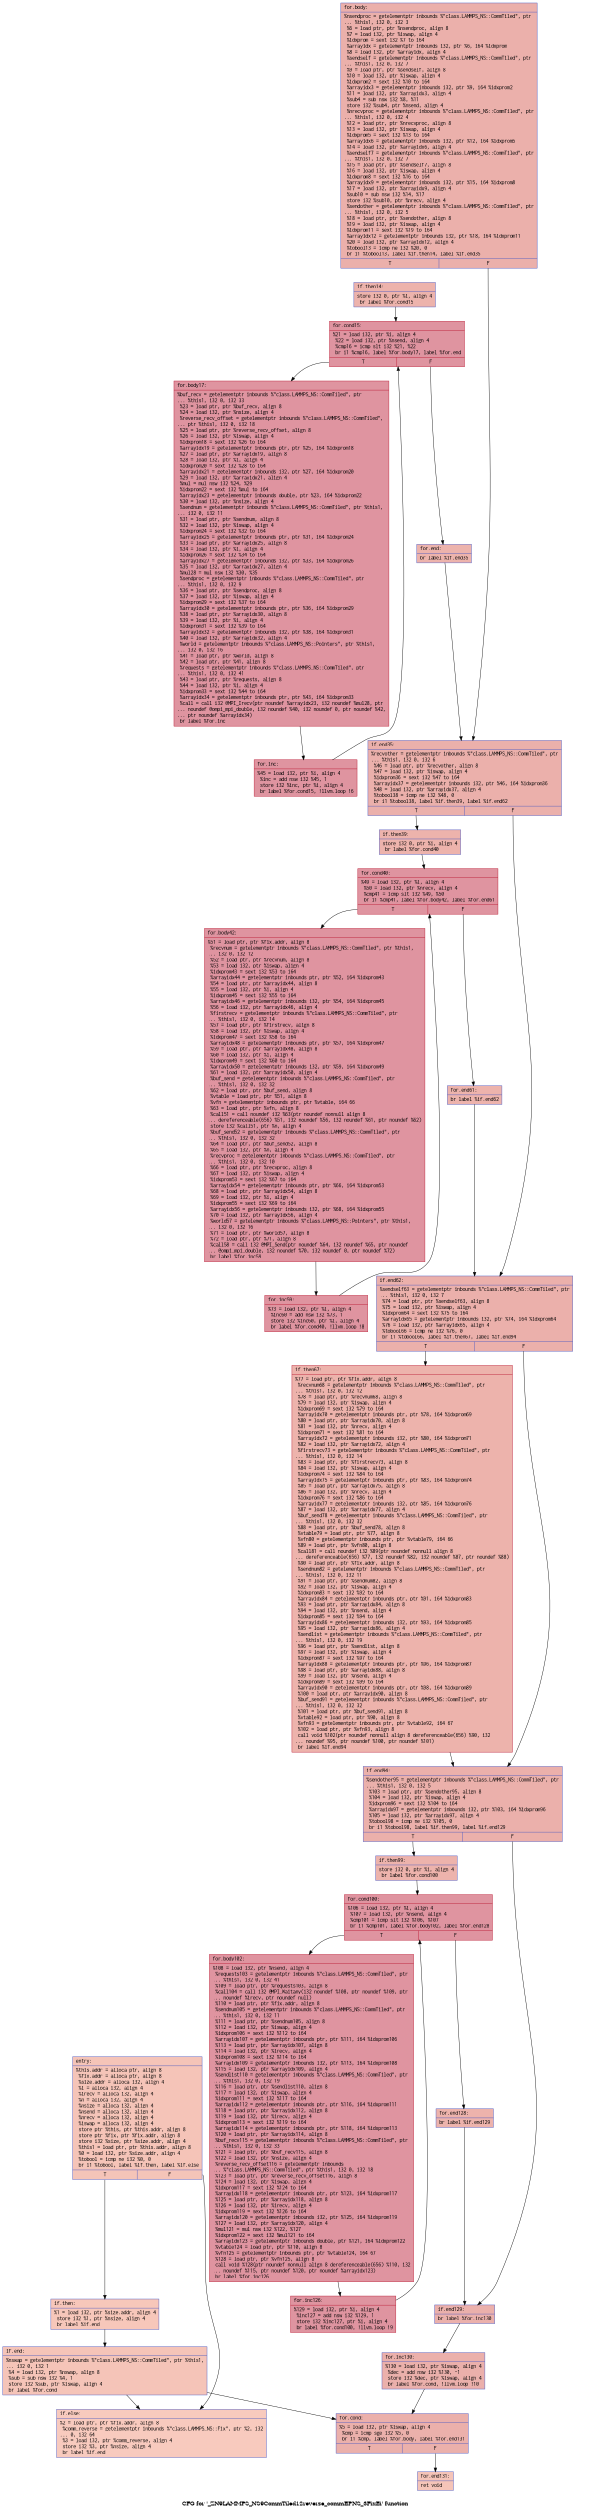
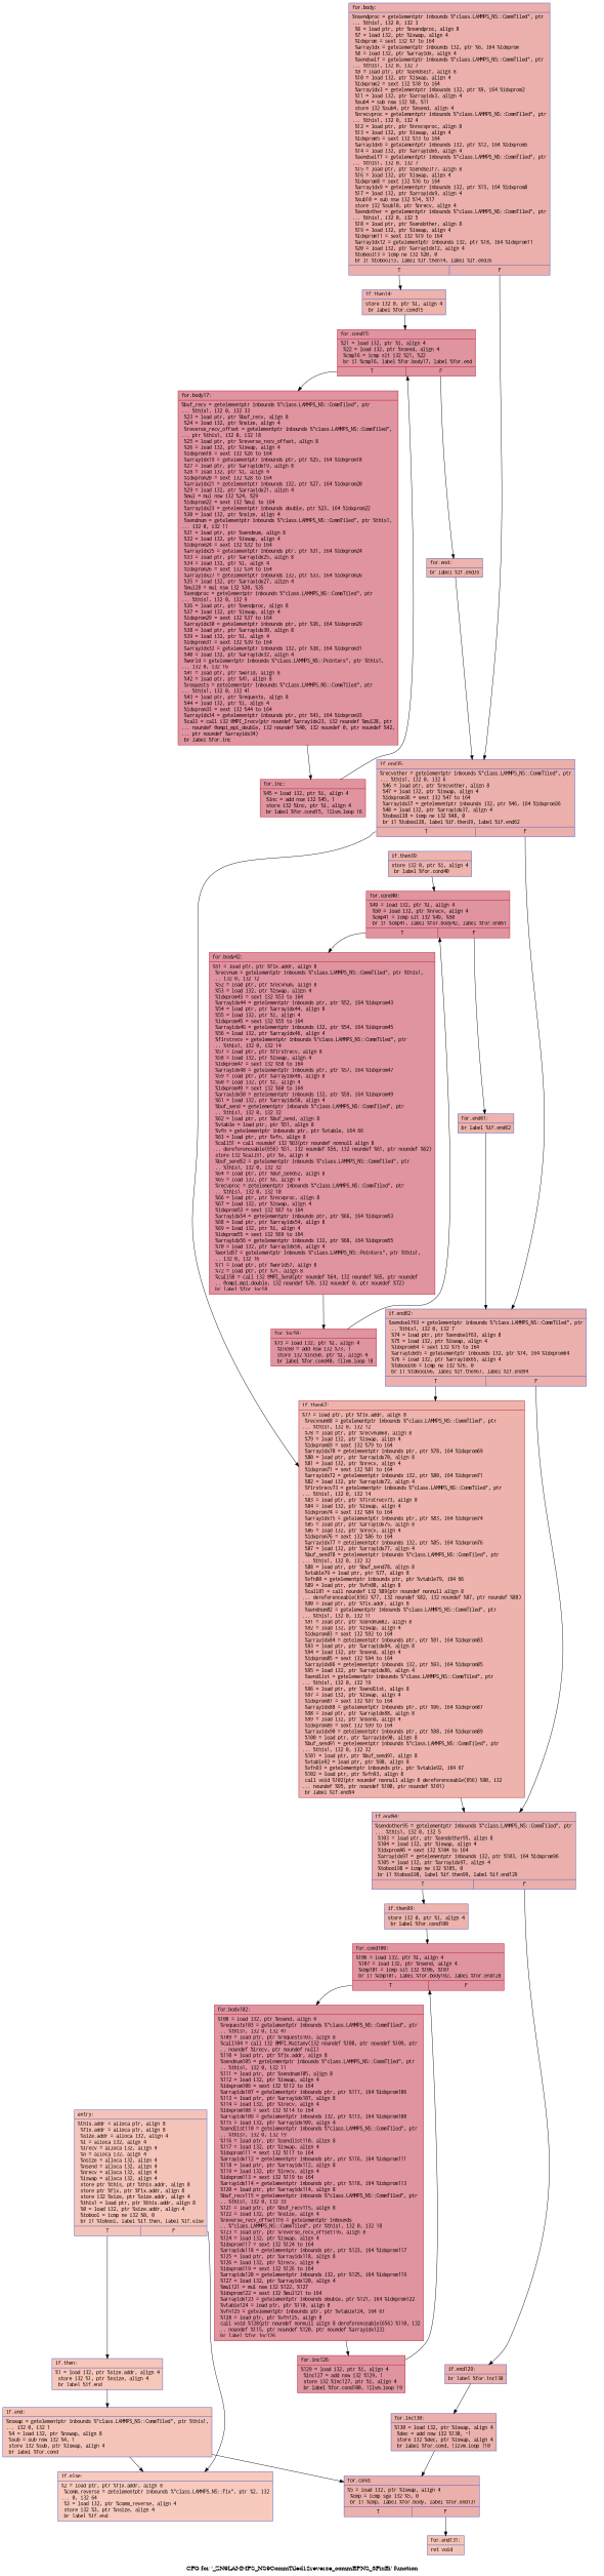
  digraph {
    label="CFG for '_ZN9LAMMPS_NS9CommTiled12reverse_commEPNS_3FixEi' function"
    node [color="#3d50c3ff" fillcolor="#b70d2870" fontname=Courier shape=record style=filled]
    n1 [fillcolor="#e97a5f70" label="{entry:\l|  %this.addr = alloca ptr, align 8\l  %fix.addr = alloca ptr, align 8\l  %size.addr = alloca i32, align 4\l  %i = alloca i32, align 4\l  %irecv = alloca i32, align 4\l  %n = alloca i32, align 4\l  %nsize = alloca i32, align 4\l  %nsend = alloca i32, align 4\l  %nrecv = alloca i32, align 4\l  %iswap = alloca i32, align 4\l  store ptr %this, ptr %this.addr, align 8\l  store ptr %fix, ptr %fix.addr, align 8\l  store i32 %size, ptr %size.addr, align 4\l  %this1 = load ptr, ptr %this.addr, align 8\l  %0 = load i32, ptr %size.addr, align 4\l  %tobool = icmp ne i32 %0, 0\l  br i1 %tobool, label %if.then, label %if.else\l|{<s0>T|<s1>F}}"]
    n2 [fillcolor="#ec7f6370" label="{if.then:\l|  %1 = load i32, ptr %size.addr, align 4\l  store i32 %1, ptr %nsize, align 4\l  br label %if.end\l}"]
    n3 [fillcolor="#ef886b70" label="{if.else:\l|  %2 = load ptr, ptr %fix.addr, align 8\l  %comm_reverse = getelementptr inbounds %\"class.LAMMPS_NS::Fix\", ptr %2, i32\l... 0, i32 64\l  %3 = load i32, ptr %comm_reverse, align 4\l  store i32 %3, ptr %nsize, align 4\l  br label %if.end\l}"]
    n4 [fillcolor="#e97a5f70" label="{if.end:\l|  %nswap = getelementptr inbounds %\"class.LAMMPS_NS::CommTiled\", ptr %this1,\l... i32 0, i32 1\l  %4 = load i32, ptr %nswap, align 8\l  %sub = sub nsw i32 %4, 1\l  store i32 %sub, ptr %iswap, align 4\l  br label %for.cond\l}"]
    n5 [fillcolor="#d24b4070" label="{for.cond:\l|  %5 = load i32, ptr %iswap, align 4\l  %cmp = icmp sge i32 %5, 0\l  br i1 %cmp, label %for.body, label %for.end131\l|{<s0>T|<s1>F}}"]
    n6 [fillcolor="#e97a5f70" label="{for.end131:\l|  ret void\l}"]
    n7 [fillcolor="#d24b4070" label="{for.body:\l|  %nsendproc = getelementptr inbounds %\"class.LAMMPS_NS::CommTiled\", ptr\l... %this1, i32 0, i32 3\l  %6 = load ptr, ptr %nsendproc, align 8\l  %7 = load i32, ptr %iswap, align 4\l  %idxprom = sext i32 %7 to i64\l  %arrayidx = getelementptr inbounds i32, ptr %6, i64 %idxprom\l  %8 = load i32, ptr %arrayidx, align 4\l  %sendself = getelementptr inbounds %\"class.LAMMPS_NS::CommTiled\", ptr\l... %this1, i32 0, i32 7\l  %9 = load ptr, ptr %sendself, align 8\l  %10 = load i32, ptr %iswap, align 4\l  %idxprom2 = sext i32 %10 to i64\l  %arrayidx3 = getelementptr inbounds i32, ptr %9, i64 %idxprom2\l  %11 = load i32, ptr %arrayidx3, align 4\l  %sub4 = sub nsw i32 %8, %11\l  store i32 %sub4, ptr %nsend, align 4\l  %nrecvproc = getelementptr inbounds %\"class.LAMMPS_NS::CommTiled\", ptr\l... %this1, i32 0, i32 4\l  %12 = load ptr, ptr %nrecvproc, align 8\l  %13 = load i32, ptr %iswap, align 4\l  %idxprom5 = sext i32 %13 to i64\l  %arrayidx6 = getelementptr inbounds i32, ptr %12, i64 %idxprom5\l  %14 = load i32, ptr %arrayidx6, align 4\l  %sendself7 = getelementptr inbounds %\"class.LAMMPS_NS::CommTiled\", ptr\l... %this1, i32 0, i32 7\l  %15 = load ptr, ptr %sendself7, align 8\l  %16 = load i32, ptr %iswap, align 4\l  %idxprom8 = sext i32 %16 to i64\l  %arrayidx9 = getelementptr inbounds i32, ptr %15, i64 %idxprom8\l  %17 = load i32, ptr %arrayidx9, align 4\l  %sub10 = sub nsw i32 %14, %17\l  store i32 %sub10, ptr %nrecv, align 4\l  %sendother = getelementptr inbounds %\"class.LAMMPS_NS::CommTiled\", ptr\l... %this1, i32 0, i32 5\l  %18 = load ptr, ptr %sendother, align 8\l  %19 = load i32, ptr %iswap, align 4\l  %idxprom11 = sext i32 %19 to i64\l  %arrayidx12 = getelementptr inbounds i32, ptr %18, i64 %idxprom11\l  %20 = load i32, ptr %arrayidx12, align 4\l  %tobool13 = icmp ne i32 %20, 0\l  br i1 %tobool13, label %if.then14, label %if.end35\l|{<s0>T|<s1>F}}"]
    n8 [fillcolor="#d6524470" label="{if.then14:\l|  store i32 0, ptr %i, align 4\l  br label %for.cond15\l}"]
    n9 [fillcolor="#d24b4070" label="{if.end35:\l|  %recvother = getelementptr inbounds %\"class.LAMMPS_NS::CommTiled\", ptr\l... %this1, i32 0, i32 6\l  %46 = load ptr, ptr %recvother, align 8\l  %47 = load i32, ptr %iswap, align 4\l  %idxprom36 = sext i32 %47 to i64\l  %arrayidx37 = getelementptr inbounds i32, ptr %46, i64 %idxprom36\l  %48 = load i32, ptr %arrayidx37, align 4\l  %tobool38 = icmp ne i32 %48, 0\l  br i1 %tobool38, label %if.then39, label %if.end62\l|{<s0>T|<s1>F}}"]
    n10 [color="#b70d28ff" label="{for.cond15:\l|  %21 = load i32, ptr %i, align 4\l  %22 = load i32, ptr %nsend, align 4\l  %cmp16 = icmp slt i32 %21, %22\l  br i1 %cmp16, label %for.body17, label %for.end\l|{<s0>T|<s1>F}}"]
    n11 [fillcolor="#d6524470" label="{if.then39:\l|  store i32 0, ptr %i, align 4\l  br label %for.cond40\l}"]
    n12 [fillcolor="#d24b4070" label="{if.end62:\l|  %sendself63 = getelementptr inbounds %\"class.LAMMPS_NS::CommTiled\", ptr\l... %this1, i32 0, i32 7\l  %74 = load ptr, ptr %sendself63, align 8\l  %75 = load i32, ptr %iswap, align 4\l  %idxprom64 = sext i32 %75 to i64\l  %arrayidx65 = getelementptr inbounds i32, ptr %74, i64 %idxprom64\l  %76 = load i32, ptr %arrayidx65, align 4\l  %tobool66 = icmp ne i32 %76, 0\l  br i1 %tobool66, label %if.then67, label %if.end94\l|{<s0>T|<s1>F}}"]
    n13 [color="#b70d28ff" label="{for.body17:\l|  %buf_recv = getelementptr inbounds %\"class.LAMMPS_NS::CommTiled\", ptr\l... %this1, i32 0, i32 33\l  %23 = load ptr, ptr %buf_recv, align 8\l  %24 = load i32, ptr %nsize, align 4\l  %reverse_recv_offset = getelementptr inbounds %\"class.LAMMPS_NS::CommTiled\",\l... ptr %this1, i32 0, i32 18\l  %25 = load ptr, ptr %reverse_recv_offset, align 8\l  %26 = load i32, ptr %iswap, align 4\l  %idxprom18 = sext i32 %26 to i64\l  %arrayidx19 = getelementptr inbounds ptr, ptr %25, i64 %idxprom18\l  %27 = load ptr, ptr %arrayidx19, align 8\l  %28 = load i32, ptr %i, align 4\l  %idxprom20 = sext i32 %28 to i64\l  %arrayidx21 = getelementptr inbounds i32, ptr %27, i64 %idxprom20\l  %29 = load i32, ptr %arrayidx21, align 4\l  %mul = mul nsw i32 %24, %29\l  %idxprom22 = sext i32 %mul to i64\l  %arrayidx23 = getelementptr inbounds double, ptr %23, i64 %idxprom22\l  %30 = load i32, ptr %nsize, align 4\l  %sendnum = getelementptr inbounds %\"class.LAMMPS_NS::CommTiled\", ptr %this1,\l... i32 0, i32 11\l  %31 = load ptr, ptr %sendnum, align 8\l  %32 = load i32, ptr %iswap, align 4\l  %idxprom24 = sext i32 %32 to i64\l  %arrayidx25 = getelementptr inbounds ptr, ptr %31, i64 %idxprom24\l  %33 = load ptr, ptr %arrayidx25, align 8\l  %34 = load i32, ptr %i, align 4\l  %idxprom26 = sext i32 %34 to i64\l  %arrayidx27 = getelementptr inbounds i32, ptr %33, i64 %idxprom26\l  %35 = load i32, ptr %arrayidx27, align 4\l  %mul28 = mul nsw i32 %30, %35\l  %sendproc = getelementptr inbounds %\"class.LAMMPS_NS::CommTiled\", ptr\l... %this1, i32 0, i32 9\l  %36 = load ptr, ptr %sendproc, align 8\l  %37 = load i32, ptr %iswap, align 4\l  %idxprom29 = sext i32 %37 to i64\l  %arrayidx30 = getelementptr inbounds ptr, ptr %36, i64 %idxprom29\l  %38 = load ptr, ptr %arrayidx30, align 8\l  %39 = load i32, ptr %i, align 4\l  %idxprom31 = sext i32 %39 to i64\l  %arrayidx32 = getelementptr inbounds i32, ptr %38, i64 %idxprom31\l  %40 = load i32, ptr %arrayidx32, align 4\l  %world = getelementptr inbounds %\"class.LAMMPS_NS::Pointers\", ptr %this1,\l... i32 0, i32 16\l  %41 = load ptr, ptr %world, align 8\l  %42 = load ptr, ptr %41, align 8\l  %requests = getelementptr inbounds %\"class.LAMMPS_NS::CommTiled\", ptr\l... %this1, i32 0, i32 41\l  %43 = load ptr, ptr %requests, align 8\l  %44 = load i32, ptr %i, align 4\l  %idxprom33 = sext i32 %44 to i64\l  %arrayidx34 = getelementptr inbounds ptr, ptr %43, i64 %idxprom33\l  %call = call i32 @MPI_Irecv(ptr noundef %arrayidx23, i32 noundef %mul28, ptr\l... noundef @ompi_mpi_double, i32 noundef %40, i32 noundef 0, ptr noundef %42,\l... ptr noundef %arrayidx34)\l  br label %for.inc\l}"]
    n14 [fillcolor="#d6524470" label="{for.end:\l|  br label %if.end35\l}"]
    n15 [color="#b70d28ff" label="{for.cond40:\l|  %49 = load i32, ptr %i, align 4\l  %50 = load i32, ptr %nrecv, align 4\l  %cmp41 = icmp slt i32 %49, %50\l  br i1 %cmp41, label %for.body42, label %for.end61\l|{<s0>T|<s1>F}}"]
    n16 [color="#b70d28ff" fillcolor="#d6524470" label="{if.then67:\l|  %77 = load ptr, ptr %fix.addr, align 8\l  %recvnum68 = getelementptr inbounds %\"class.LAMMPS_NS::CommTiled\", ptr\l... %this1, i32 0, i32 12\l  %78 = load ptr, ptr %recvnum68, align 8\l  %79 = load i32, ptr %iswap, align 4\l  %idxprom69 = sext i32 %79 to i64\l  %arrayidx70 = getelementptr inbounds ptr, ptr %78, i64 %idxprom69\l  %80 = load ptr, ptr %arrayidx70, align 8\l  %81 = load i32, ptr %nrecv, align 4\l  %idxprom71 = sext i32 %81 to i64\l  %arrayidx72 = getelementptr inbounds i32, ptr %80, i64 %idxprom71\l  %82 = load i32, ptr %arrayidx72, align 4\l  %firstrecv73 = getelementptr inbounds %\"class.LAMMPS_NS::CommTiled\", ptr\l... %this1, i32 0, i32 14\l  %83 = load ptr, ptr %firstrecv73, align 8\l  %84 = load i32, ptr %iswap, align 4\l  %idxprom74 = sext i32 %84 to i64\l  %arrayidx75 = getelementptr inbounds ptr, ptr %83, i64 %idxprom74\l  %85 = load ptr, ptr %arrayidx75, align 8\l  %86 = load i32, ptr %nrecv, align 4\l  %idxprom76 = sext i32 %86 to i64\l  %arrayidx77 = getelementptr inbounds i32, ptr %85, i64 %idxprom76\l  %87 = load i32, ptr %arrayidx77, align 4\l  %buf_send78 = getelementptr inbounds %\"class.LAMMPS_NS::CommTiled\", ptr\l... %this1, i32 0, i32 32\l  %88 = load ptr, ptr %buf_send78, align 8\l  %vtable79 = load ptr, ptr %77, align 8\l  %vfn80 = getelementptr inbounds ptr, ptr %vtable79, i64 66\l  %89 = load ptr, ptr %vfn80, align 8\l  %call81 = call noundef i32 %89(ptr noundef nonnull align 8\l... dereferenceable(656) %77, i32 noundef %82, i32 noundef %87, ptr noundef %88)\l  %90 = load ptr, ptr %fix.addr, align 8\l  %sendnum82 = getelementptr inbounds %\"class.LAMMPS_NS::CommTiled\", ptr\l... %this1, i32 0, i32 11\l  %91 = load ptr, ptr %sendnum82, align 8\l  %92 = load i32, ptr %iswap, align 4\l  %idxprom83 = sext i32 %92 to i64\l  %arrayidx84 = getelementptr inbounds ptr, ptr %91, i64 %idxprom83\l  %93 = load ptr, ptr %arrayidx84, align 8\l  %94 = load i32, ptr %nsend, align 4\l  %idxprom85 = sext i32 %94 to i64\l  %arrayidx86 = getelementptr inbounds i32, ptr %93, i64 %idxprom85\l  %95 = load i32, ptr %arrayidx86, align 4\l  %sendlist = getelementptr inbounds %\"class.LAMMPS_NS::CommTiled\", ptr\l... %this1, i32 0, i32 19\l  %96 = load ptr, ptr %sendlist, align 8\l  %97 = load i32, ptr %iswap, align 4\l  %idxprom87 = sext i32 %97 to i64\l  %arrayidx88 = getelementptr inbounds ptr, ptr %96, i64 %idxprom87\l  %98 = load ptr, ptr %arrayidx88, align 8\l  %99 = load i32, ptr %nsend, align 4\l  %idxprom89 = sext i32 %99 to i64\l  %arrayidx90 = getelementptr inbounds ptr, ptr %98, i64 %idxprom89\l  %100 = load ptr, ptr %arrayidx90, align 8\l  %buf_send91 = getelementptr inbounds %\"class.LAMMPS_NS::CommTiled\", ptr\l... %this1, i32 0, i32 32\l  %101 = load ptr, ptr %buf_send91, align 8\l  %vtable92 = load ptr, ptr %90, align 8\l  %vfn93 = getelementptr inbounds ptr, ptr %vtable92, i64 67\l  %102 = load ptr, ptr %vfn93, align 8\l  call void %102(ptr noundef nonnull align 8 dereferenceable(656) %90, i32\l... noundef %95, ptr noundef %100, ptr noundef %101)\l  br label %if.end94\l}"]
    n17 [fillcolor="#d24b4070" label="{if.end94:\l|  %sendother95 = getelementptr inbounds %\"class.LAMMPS_NS::CommTiled\", ptr\l... %this1, i32 0, i32 5\l  %103 = load ptr, ptr %sendother95, align 8\l  %104 = load i32, ptr %iswap, align 4\l  %idxprom96 = sext i32 %104 to i64\l  %arrayidx97 = getelementptr inbounds i32, ptr %103, i64 %idxprom96\l  %105 = load i32, ptr %arrayidx97, align 4\l  %tobool98 = icmp ne i32 %105, 0\l  br i1 %tobool98, label %if.then99, label %if.end129\l|{<s0>T|<s1>F}}"]
    n18 [color="#b70d28ff" label="{for.inc:\l|  %45 = load i32, ptr %i, align 4\l  %inc = add nsw i32 %45, 1\l  store i32 %inc, ptr %i, align 4\l  br label %for.cond15, !llvm.loop !6\l}"]
    n19 [color="#b70d28ff" label="{for.body42:\l|  %51 = load ptr, ptr %fix.addr, align 8\l  %recvnum = getelementptr inbounds %\"class.LAMMPS_NS::CommTiled\", ptr %this1,\l... i32 0, i32 12\l  %52 = load ptr, ptr %recvnum, align 8\l  %53 = load i32, ptr %iswap, align 4\l  %idxprom43 = sext i32 %53 to i64\l  %arrayidx44 = getelementptr inbounds ptr, ptr %52, i64 %idxprom43\l  %54 = load ptr, ptr %arrayidx44, align 8\l  %55 = load i32, ptr %i, align 4\l  %idxprom45 = sext i32 %55 to i64\l  %arrayidx46 = getelementptr inbounds i32, ptr %54, i64 %idxprom45\l  %56 = load i32, ptr %arrayidx46, align 4\l  %firstrecv = getelementptr inbounds %\"class.LAMMPS_NS::CommTiled\", ptr\l... %this1, i32 0, i32 14\l  %57 = load ptr, ptr %firstrecv, align 8\l  %58 = load i32, ptr %iswap, align 4\l  %idxprom47 = sext i32 %58 to i64\l  %arrayidx48 = getelementptr inbounds ptr, ptr %57, i64 %idxprom47\l  %59 = load ptr, ptr %arrayidx48, align 8\l  %60 = load i32, ptr %i, align 4\l  %idxprom49 = sext i32 %60 to i64\l  %arrayidx50 = getelementptr inbounds i32, ptr %59, i64 %idxprom49\l  %61 = load i32, ptr %arrayidx50, align 4\l  %buf_send = getelementptr inbounds %\"class.LAMMPS_NS::CommTiled\", ptr\l... %this1, i32 0, i32 32\l  %62 = load ptr, ptr %buf_send, align 8\l  %vtable = load ptr, ptr %51, align 8\l  %vfn = getelementptr inbounds ptr, ptr %vtable, i64 66\l  %63 = load ptr, ptr %vfn, align 8\l  %call51 = call noundef i32 %63(ptr noundef nonnull align 8\l... dereferenceable(656) %51, i32 noundef %56, i32 noundef %61, ptr noundef %62)\l  store i32 %call51, ptr %n, align 4\l  %buf_send52 = getelementptr inbounds %\"class.LAMMPS_NS::CommTiled\", ptr\l... %this1, i32 0, i32 32\l  %64 = load ptr, ptr %buf_send52, align 8\l  %65 = load i32, ptr %n, align 4\l  %recvproc = getelementptr inbounds %\"class.LAMMPS_NS::CommTiled\", ptr\l... %this1, i32 0, i32 10\l  %66 = load ptr, ptr %recvproc, align 8\l  %67 = load i32, ptr %iswap, align 4\l  %idxprom53 = sext i32 %67 to i64\l  %arrayidx54 = getelementptr inbounds ptr, ptr %66, i64 %idxprom53\l  %68 = load ptr, ptr %arrayidx54, align 8\l  %69 = load i32, ptr %i, align 4\l  %idxprom55 = sext i32 %69 to i64\l  %arrayidx56 = getelementptr inbounds i32, ptr %68, i64 %idxprom55\l  %70 = load i32, ptr %arrayidx56, align 4\l  %world57 = getelementptr inbounds %\"class.LAMMPS_NS::Pointers\", ptr %this1,\l... i32 0, i32 16\l  %71 = load ptr, ptr %world57, align 8\l  %72 = load ptr, ptr %71, align 8\l  %call58 = call i32 @MPI_Send(ptr noundef %64, i32 noundef %65, ptr noundef\l... @ompi_mpi_double, i32 noundef %70, i32 noundef 0, ptr noundef %72)\l  br label %for.inc59\l}"]
    n20 [fillcolor="#d6524470" label="{for.end61:\l|  br label %if.end62\l}"]
    n21 [fillcolor="#d6524470" label="{if.then99:\l|  store i32 0, ptr %i, align 4\l  br label %for.cond100\l}"]
    n22 [fillcolor="#d24b4070" label="{if.end129:\l|  br label %for.inc130\l}"]
    n23 [color="#b70d28ff" label="{for.inc59:\l|  %73 = load i32, ptr %i, align 4\l  %inc60 = add nsw i32 %73, 1\l  store i32 %inc60, ptr %i, align 4\l  br label %for.cond40, !llvm.loop !8\l}"]
    n24 [color="#b70d28ff" label="{for.cond100:\l|  %106 = load i32, ptr %i, align 4\l  %107 = load i32, ptr %nsend, align 4\l  %cmp101 = icmp slt i32 %106, %107\l  br i1 %cmp101, label %for.body102, label %for.end128\l|{<s0>T|<s1>F}}"]
    n25 [fillcolor="#d24b4070" label="{for.inc130:\l|  %130 = load i32, ptr %iswap, align 4\l  %dec = add nsw i32 %130, -1\l  store i32 %dec, ptr %iswap, align 4\l  br label %for.cond, !llvm.loop !10\l}"]
    n26 [color="#b70d28ff" label="{for.body102:\l|  %108 = load i32, ptr %nsend, align 4\l  %requests103 = getelementptr inbounds %\"class.LAMMPS_NS::CommTiled\", ptr\l... %this1, i32 0, i32 41\l  %109 = load ptr, ptr %requests103, align 8\l  %call104 = call i32 @MPI_Waitany(i32 noundef %108, ptr noundef %109, ptr\l... noundef %irecv, ptr noundef null)\l  %110 = load ptr, ptr %fix.addr, align 8\l  %sendnum105 = getelementptr inbounds %\"class.LAMMPS_NS::CommTiled\", ptr\l... %this1, i32 0, i32 11\l  %111 = load ptr, ptr %sendnum105, align 8\l  %112 = load i32, ptr %iswap, align 4\l  %idxprom106 = sext i32 %112 to i64\l  %arrayidx107 = getelementptr inbounds ptr, ptr %111, i64 %idxprom106\l  %113 = load ptr, ptr %arrayidx107, align 8\l  %114 = load i32, ptr %irecv, align 4\l  %idxprom108 = sext i32 %114 to i64\l  %arrayidx109 = getelementptr inbounds i32, ptr %113, i64 %idxprom108\l  %115 = load i32, ptr %arrayidx109, align 4\l  %sendlist110 = getelementptr inbounds %\"class.LAMMPS_NS::CommTiled\", ptr\l... %this1, i32 0, i32 19\l  %116 = load ptr, ptr %sendlist110, align 8\l  %117 = load i32, ptr %iswap, align 4\l  %idxprom111 = sext i32 %117 to i64\l  %arrayidx112 = getelementptr inbounds ptr, ptr %116, i64 %idxprom111\l  %118 = load ptr, ptr %arrayidx112, align 8\l  %119 = load i32, ptr %irecv, align 4\l  %idxprom113 = sext i32 %119 to i64\l  %arrayidx114 = getelementptr inbounds ptr, ptr %118, i64 %idxprom113\l  %120 = load ptr, ptr %arrayidx114, align 8\l  %buf_recv115 = getelementptr inbounds %\"class.LAMMPS_NS::CommTiled\", ptr\l... %this1, i32 0, i32 33\l  %121 = load ptr, ptr %buf_recv115, align 8\l  %122 = load i32, ptr %nsize, align 4\l  %reverse_recv_offset116 = getelementptr inbounds\l... %\"class.LAMMPS_NS::CommTiled\", ptr %this1, i32 0, i32 18\l  %123 = load ptr, ptr %reverse_recv_offset116, align 8\l  %124 = load i32, ptr %iswap, align 4\l  %idxprom117 = sext i32 %124 to i64\l  %arrayidx118 = getelementptr inbounds ptr, ptr %123, i64 %idxprom117\l  %125 = load ptr, ptr %arrayidx118, align 8\l  %126 = load i32, ptr %irecv, align 4\l  %idxprom119 = sext i32 %126 to i64\l  %arrayidx120 = getelementptr inbounds i32, ptr %125, i64 %idxprom119\l  %127 = load i32, ptr %arrayidx120, align 4\l  %mul121 = mul nsw i32 %122, %127\l  %idxprom122 = sext i32 %mul121 to i64\l  %arrayidx123 = getelementptr inbounds double, ptr %121, i64 %idxprom122\l  %vtable124 = load ptr, ptr %110, align 8\l  %vfn125 = getelementptr inbounds ptr, ptr %vtable124, i64 67\l  %128 = load ptr, ptr %vfn125, align 8\l  call void %128(ptr noundef nonnull align 8 dereferenceable(656) %110, i32\l... noundef %115, ptr noundef %120, ptr noundef %arrayidx123)\l  br label %for.inc126\l}"]
-   n27 [fillcolor="#d6524470" label="{for.end128:\l|  br label %if.end129\l}"]
    n28 [color="#b70d28ff" label="{for.inc126:\l|  %129 = load i32, ptr %i, align 4\l  %inc127 = add nsw i32 %129, 1\l  store i32 %inc127, ptr %i, align 4\l  br label %for.cond100, !llvm.loop !9\l}"]
    n1 -> n2 [tailport=s0]
    n1 -> n3 [tailport=s1]
    n2 -> n4
    n4 -> n3
    n4 -> n5
    n5 -> n6 [tailport=s1]
+   n7 -> n8 [tailport=s0]
    n7 -> n9 [tailport=s1]
    n8 -> n10
-   n9 -> n11 [tailport=s0]
+   n9 -> n16 [tailport=s0]
    n9 -> n12 [tailport=s1]
    n10 -> n13 [tailport=s0]
    n10 -> n14 [tailport=s1]
    n11 -> n15
    n12 -> n16 [tailport=s0]
    n12 -> n17 [tailport=s1]
    n13 -> n18
    n14 -> n9
    n15 -> n19 [tailport=s0]
    n15 -> n20 [tailport=s1]
    n16 -> n17
    n17 -> n21 [tailport=s0]
    n17 -> n22 [tailport=s1]
    n18 -> n10
    n19 -> n23
    n20 -> n12
    n21 -> n24
    n22 -> n25
    n23 -> n15
    n24 -> n26 [tailport=s0]
-   n24 -> n27 [tailport=s1]
    n25 -> n5
    n26 -> n28
-   n27 -> n22
    n28 -> n24
  }
